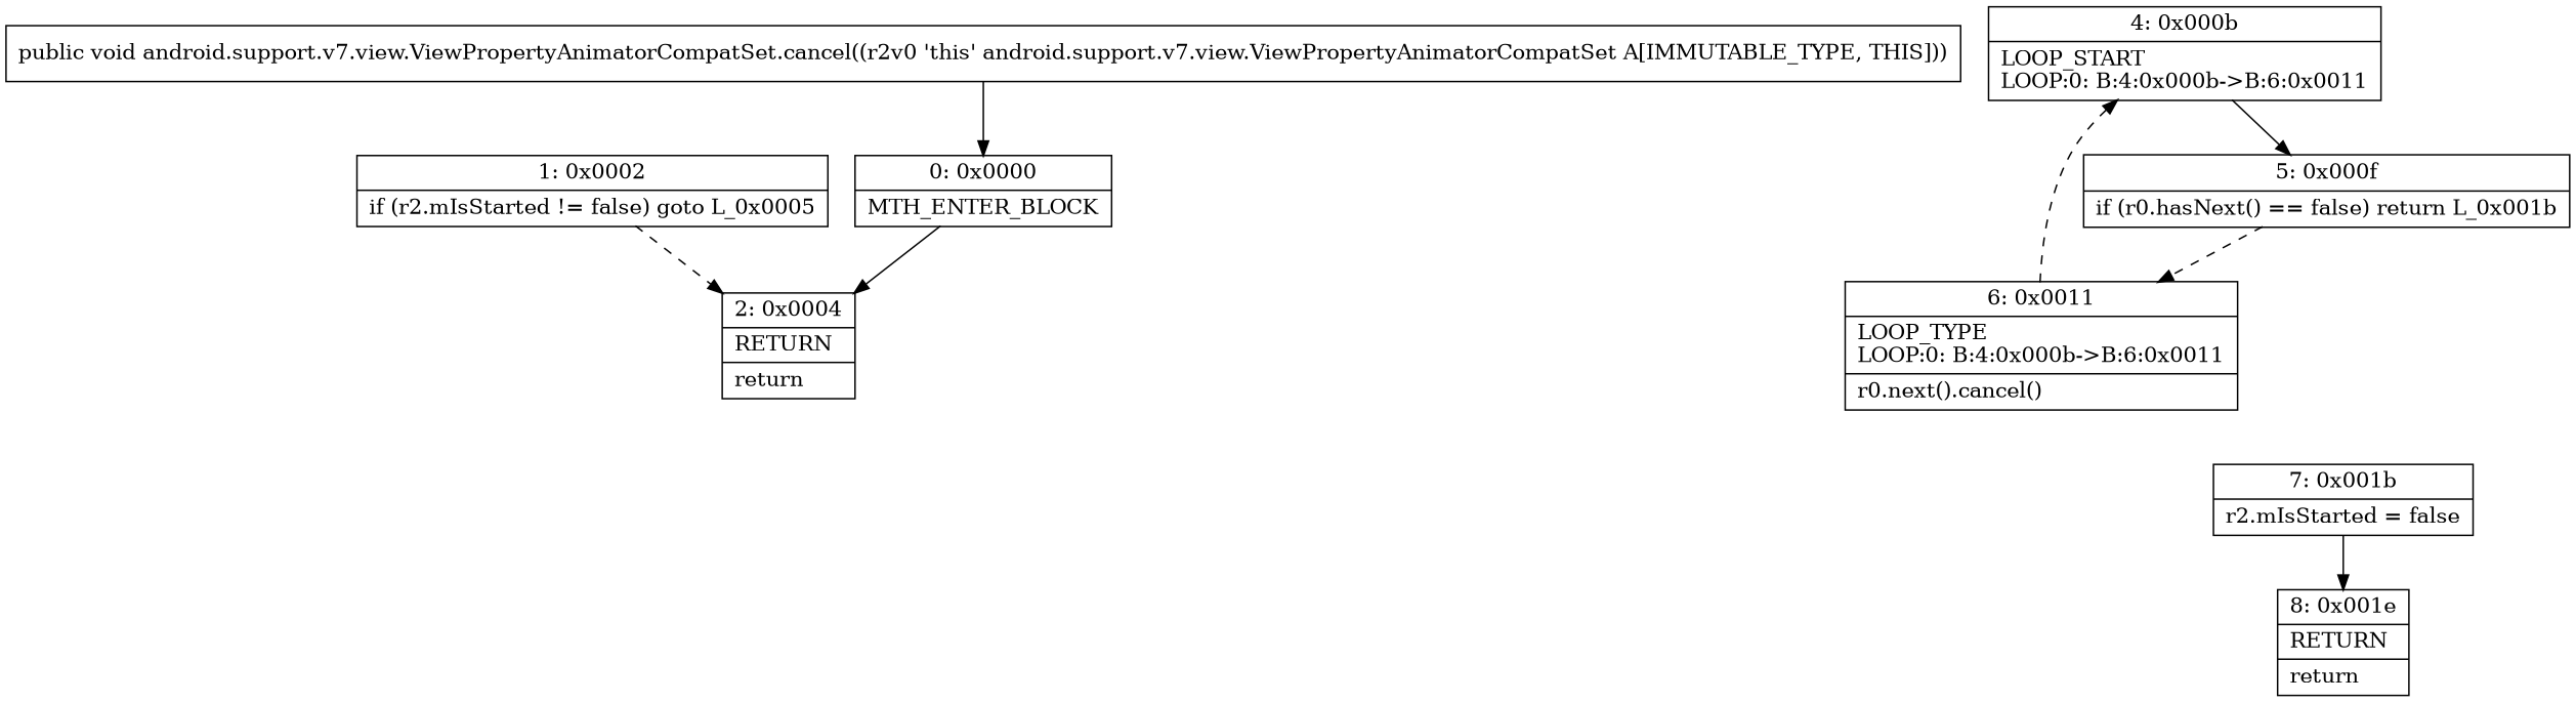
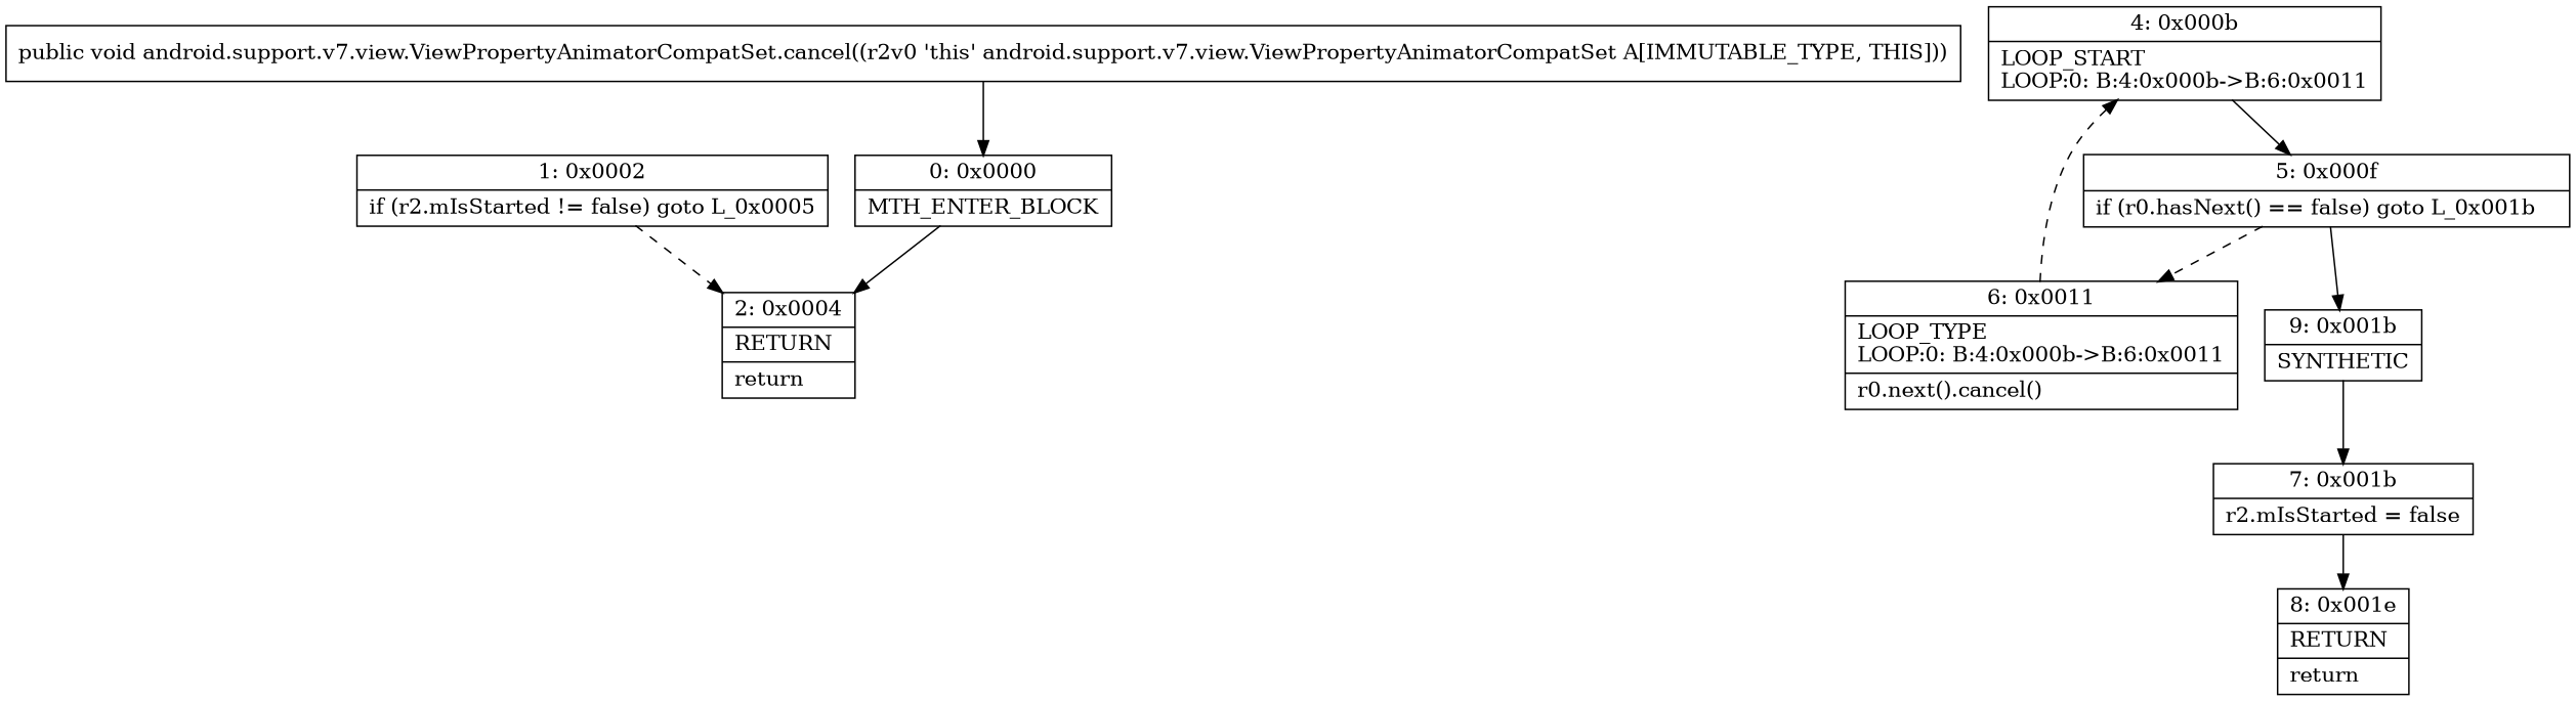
  digraph {
    node [shape=record]
    n1 [label="{0\:\ 0x0000|MTH_ENTER_BLOCK\l}"]
    n2 [label="{2\:\ 0x0004|RETURN\l|return\l}"]
    n3 [label="{1\:\ 0x0002|if (r2.mIsStarted != false) goto L_0x0005\l}"]
    n4 [label="{4\:\ 0x000b|LOOP_START\lLOOP:0: B:4:0x000b\-\>B:6:0x0011\l}"]
-   n5 [label="{5\:\ 0x000f|if (r0.hasNext() == false) return L_0x001b\l}"]
+   n5 [label="{5\:\ 0x000f|if (r0.hasNext() == false) goto L_0x001b\l}"]
    n6 [label="{6\:\ 0x0011|LOOP_TYPE\lLOOP:0: B:4:0x000b\-\>B:6:0x0011\l|r0.next().cancel()\l}"]
+   n7 [label="{9\:\ 0x001b|SYNTHETIC\l}"]
    n8 [label="{7\:\ 0x001b|r2.mIsStarted = false\l}"]
    n9 [label="{8\:\ 0x001e|RETURN\l|return\l}"]
    n10 [label="{public void android.support.v7.view.ViewPropertyAnimatorCompatSet.cancel((r2v0 'this' android.support.v7.view.ViewPropertyAnimatorCompatSet A[IMMUTABLE_TYPE, THIS])) }"]
    n1 -> n2
    n3 -> n2 [style=dashed]
    n4 -> n5
    n5 -> n6 [style=dashed]
+   n5 -> n7
    n6 -> n4 [style=dashed]
+   n7 -> n8
    n8 -> n9
    n10 -> n1
  }
